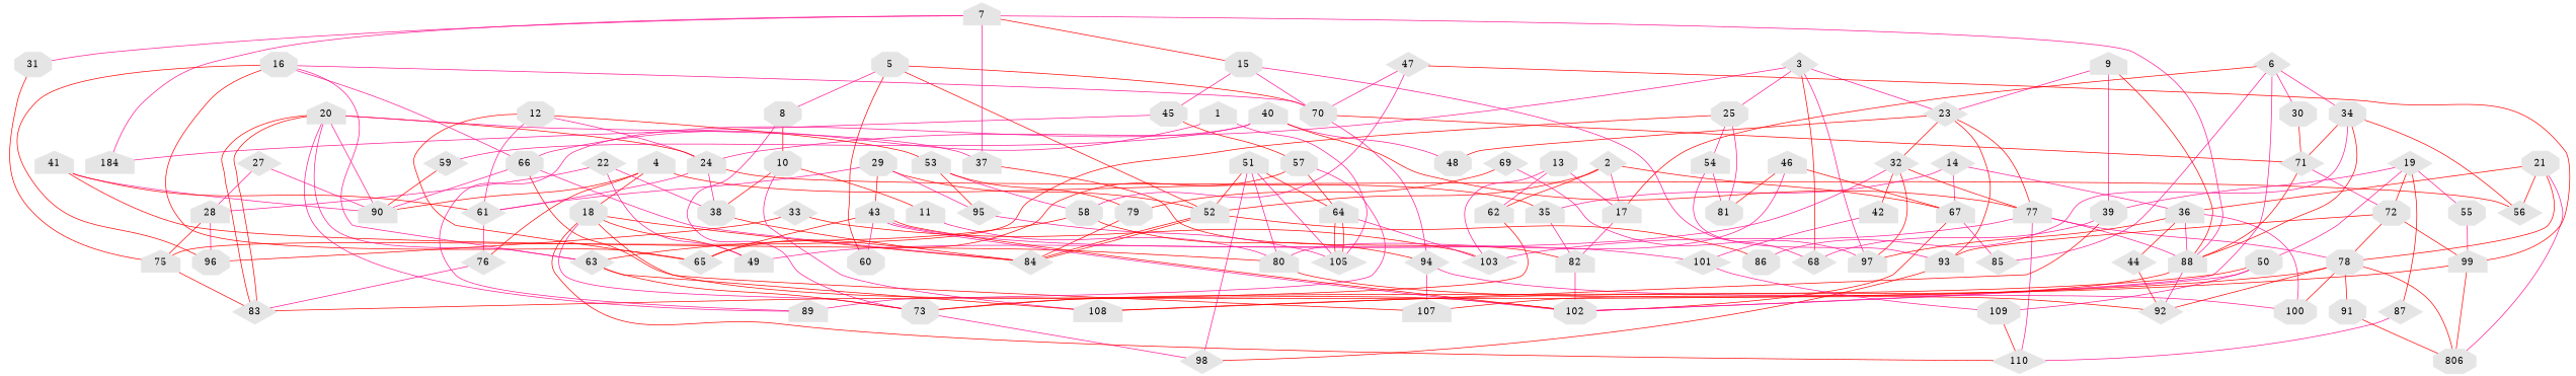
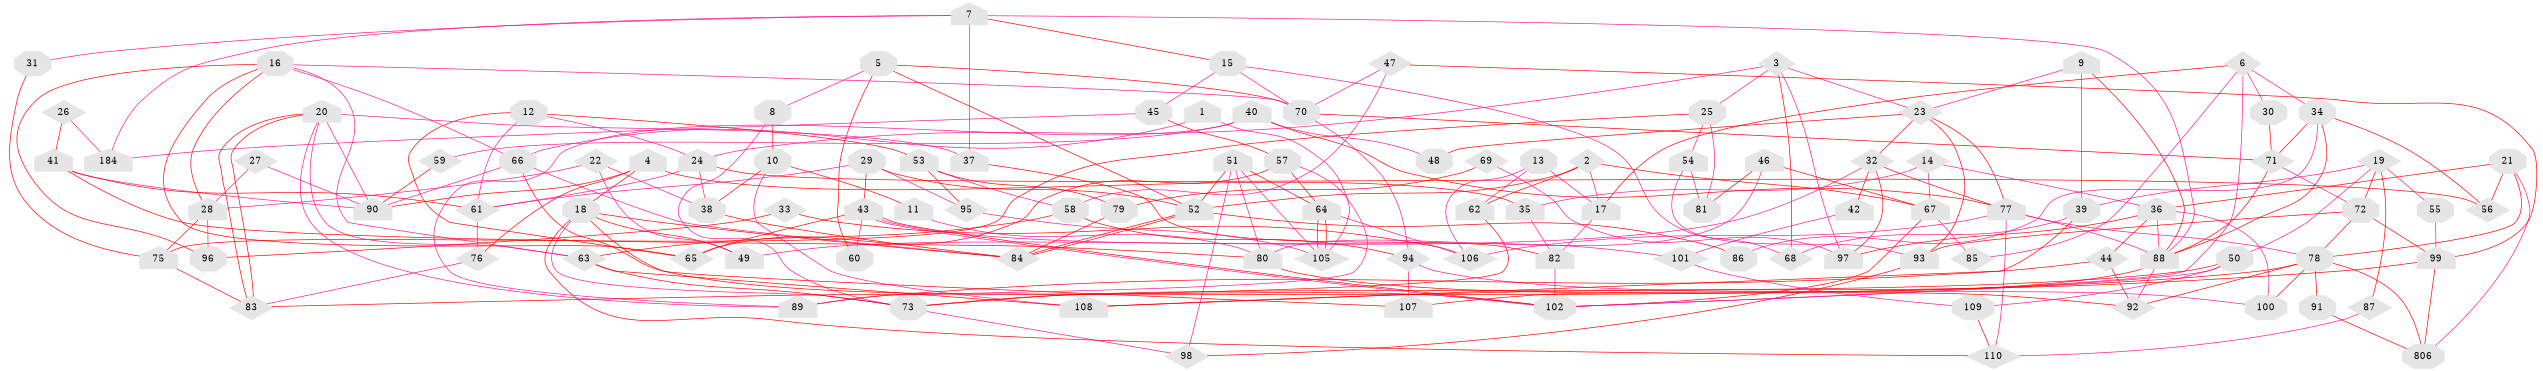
  graph {
    node [color=gray90 shape=house style=filled]
    edge [color=red]
    66 [shape=octagon]
    1
    105 [shape=diamond]
    90
    102 [shape=octagon]
    84 [shape=diamond]
    2 [shape=diamond]
    17
    52
    62
    67
    82
    86 [shape=octagon]
    73 [shape=octagon]
    85 [shape=diamond]
    3 [shape=diamond]
    23 [shape=diamond]
    24
    25 [shape=octagon]
    68 [shape=diamond]
    97
    32 [shape=diamond]
    48 [shape=octagon]
    77
    93
    38 [shape=octagon]
    61 [shape=diamond]
    56 [shape=diamond]
    54
    75
    81 [shape=octagon]
    18 [shape=octagon]
    4
    35
    76 [shape=diamond]
    49
    107
    110 [shape=diamond]
    83 [shape=diamond]
    5 [shape=octagon]
    8 [shape=octagon]
    60 [shape=octagon]
    70 [shape=octagon]
    10 [shape=octagon]
    71 [shape=diamond]
    94 [shape=diamond]
    6 [shape=diamond]
    30 [shape=octagon]
    34 [shape=octagon]
    88
    15 [shape=octagon]
    7
    31 [shape=octagon]
    37
    n55 [label=184]
    45 [shape=octagon]
    92 [shape=diamond]
    11
    108
    98 [shape=diamond]
    9
    39 [shape=octagon]
    80
    12 [shape=octagon]
    53
    65 [shape=diamond]
    95 [shape=diamond]
    58 [shape=octagon]
    79 [shape=octagon]
    13 [shape=octagon]
-   103 [shape=diamond]
+   103 [shape=diamond label=106]
    14 [shape=diamond]
    36
    44 [shape=diamond]
    100 [shape=octagon]
    57 [shape=octagon]
    16 [shape=octagon]
    28
    63 [shape=diamond]
    96 [shape=octagon]
    19 [shape=diamond]
    50 [shape=octagon]
    55 [shape=octagon]
    72 [shape=octagon]
    87 [shape=diamond]
    109 [shape=octagon]
    99
    78 [shape=octagon]
    20
    89
    21 [shape=octagon]
    n92 [label=806 shape=octagon]
    91 [shape=octagon]
    22 [shape=diamond]
    42
+   26 [shape=diamond]
    41
    27 [shape=diamond]
    29 [shape=octagon]
    43
    101 [shape=diamond]
    33 [shape=diamond]
    40
    59 [shape=diamond]
    64
    46
    47 [shape=diamond]
    51
    69 [shape=diamond]
    66 -- 90 [color=deeppink]
    66 -- 102
    66 -- 84 [color=deeppink]
    1 -- 66 [color=deeppink]
    1 -- 105 [color=deeppink]
    2 -- 17 [color=deeppink]
    2 -- 52
    2 -- 62
    2 -- 67
    17 -- 82 [color=deeppink]
    52 -- 84
    52 -- 84
    52 -- 86
    62 -- 73
    67 -- 102
    67 -- 85 [color=deeppink]
    82 -- 102 [color=deeppink]
    73 -- 98 [color=deeppink]
    3 -- 23 [color=deeppink]
    3 -- 24 [color=deeppink]
    3 -- 25 [color=deeppink]
    3 -- 68
    3 -- 97 [color=deeppink]
    23 -- 32
    23 -- 48
    23 -- 77
    23 -- 93
    24 -- 38 [color=deeppink]
    24 -- 61 [color=deeppink]
    24 -- 56
    25 -- 54 [color=deeppink]
    25 -- 75
    25 -- 81 [color=deeppink]
    32 -- 97
    32 -- 77
    32 -- 49 [color=deeppink]
    32 -- 42
    77 -- 110 [color=deeppink]
    77 -- 88 [color=deeppink]
    77 -- 103 [color=deeppink]
    77 -- 78 [color=deeppink]
    93 -- 98
    38 -- 84
    61 -- 76 [color=deeppink]
    54 -- 93 [color=deeppink]
    54 -- 81 [color=deeppink]
    75 -- 83
    18 -- 84
    18 -- 73 [color=deeppink]
    18 -- 49
    18 -- 107
    18 -- 110
    4 -- 90
    4 -- 18
    4 -- 35
    4 -- 76
    35 -- 82 [color=deeppink]
    76 -- 83 [color=deeppink]
    5 -- 52
    5 -- 8 [color=deeppink]
    5 -- 60
    5 -- 70
    8 -- 73 [color=deeppink]
    8 -- 10
    70 -- 71
    70 -- 94 [color=deeppink]
    10 -- 38
    10 -- 11
    10 -- 108 [color=deeppink]
    71 -- 88
    71 -- 72 [color=deeppink]
    94 -- 107 [color=deeppink]
    94 -- 100 [color=deeppink]
    6 -- 102 [color=deeppink]
    6 -- 17
    6 -- 85 [color=deeppink]
    6 -- 30 [color=deeppink]
    6 -- 34 [color=deeppink]
    30 -- 71
    34 -- 86 [color=deeppink]
    34 -- 56
    34 -- 71
    34 -- 88
    88 -- 107
    88 -- 92 [color=deeppink]
    15 -- 68 [color=deeppink]
    15 -- 70 [color=deeppink]
    15 -- 45 [color=deeppink]
    7 -- 88 [color=deeppink]
    7 -- 15
    7 -- 31 [color=deeppink]
    7 -- 37 [color=deeppink]
    7 -- n55 [color=deeppink]
    31 -- 75
    37 -- 82
    45 -- n55 [color=deeppink]
    45 -- 57
    11 -- 80 [color=deeppink]
    9 -- 23 [color=deeppink]
    9 -- 88
    9 -- 39 [color=deeppink]
    39 -- 68 [color=deeppink]
    39 -- 108
    80 -- 92
    12 -- 24 [color=deeppink]
    12 -- 61 [color=deeppink]
    12 -- 53
    12 -- 65
    53 -- 95
    53 -- 58 [color=deeppink]
    53 -- 79
    95 -- 105 [color=deeppink]
    58 -- 94
    58 -- 63
    79 -- 84
    13 -- 17 [color=deeppink]
    13 -- 62 [color=deeppink]
    13 -- 103 [color=deeppink]
    14 -- 67 [color=deeppink]
    14 -- 35 [color=deeppink]
    14 -- 36 [color=deeppink]
    36 -- 97
    36 -- 88 [color=deeppink]
    36 -- 44
    36 -- 100 [color=deeppink]
    44 -- 92
+   44 -- 89
    57 -- 65
    57 -- 89 [color=deeppink]
    57 -- 64
    16 -- 66 [color=deeppink]
    16 -- 70 [color=deeppink]
    16 -- 65
+   16 -- 28
    16 -- 63 [color=deeppink]
    16 -- 96
    28 -- 75
    28 -- 96 [color=deeppink]
    63 -- 73
    63 -- 108
    19 -- 39 [color=deeppink]
    19 -- 50 [color=deeppink]
    19 -- 55 [color=deeppink]
    19 -- 72
    19 -- 87
    50 -- 102 [color=deeppink]
    50 -- 73
    50 -- 109 [color=deeppink]
    55 -- 99 [color=deeppink]
    72 -- 93
    72 -- 99
    72 -- 78
    87 -- 110 [color=deeppink]
    109 -- 110
    99 -- 108
    99 -- n92
    78 -- 83
    78 -- 92
    78 -- 100
    78 -- n92
    78 -- 91
    20 -- 90 [color=deeppink]
-   20 -- 24
    20 -- 83
    20 -- 83
    20 -- 37 [color=deeppink]
    20 -- 63 [color=deeppink]
    20 -- 89 [color=deeppink]
    21 -- 56
    21 -- 36
    21 -- 78
    21 -- n92 [color=deeppink]
    91 -- n92
    22 -- 38 [color=deeppink]
    22 -- 49 [color=deeppink]
    22 -- 28 [color=deeppink]
    42 -- 101 [color=deeppink]
+   26 -- n55 [color=deeppink]
+   26 -- 41
    41 -- 90 [color=deeppink]
    41 -- 61
    41 -- 80
    27 -- 90 [color=deeppink]
    27 -- 28 [color=deeppink]
    29 -- 52
    29 -- 61 [color=deeppink]
    29 -- 95 [color=deeppink]
    29 -- 43
    43 -- 102 [color=deeppink]
    43 -- 102
    43 -- 60 [color=deeppink]
    43 -- 65
    43 -- 101 [color=deeppink]
    101 -- 109 [color=deeppink]
    33 -- 103
    33 -- 96
    40 -- 48 [color=deeppink]
    40 -- 77
    40 -- 89 [color=deeppink]
    40 -- 59 [color=deeppink]
    59 -- 90
    64 -- 105
    64 -- 105
    64 -- 103 [color=deeppink]
    46 -- 67
    46 -- 81
    46 -- 80 [color=deeppink]
    47 -- 70 [color=deeppink]
    47 -- 58 [color=deeppink]
    47 -- 99
    51 -- 105 [color=deeppink]
    51 -- 52
    51 -- 98 [color=deeppink]
    51 -- 80 [color=deeppink]
    51 -- 64
    69 -- 97 [color=deeppink]
    69 -- 79
  }
